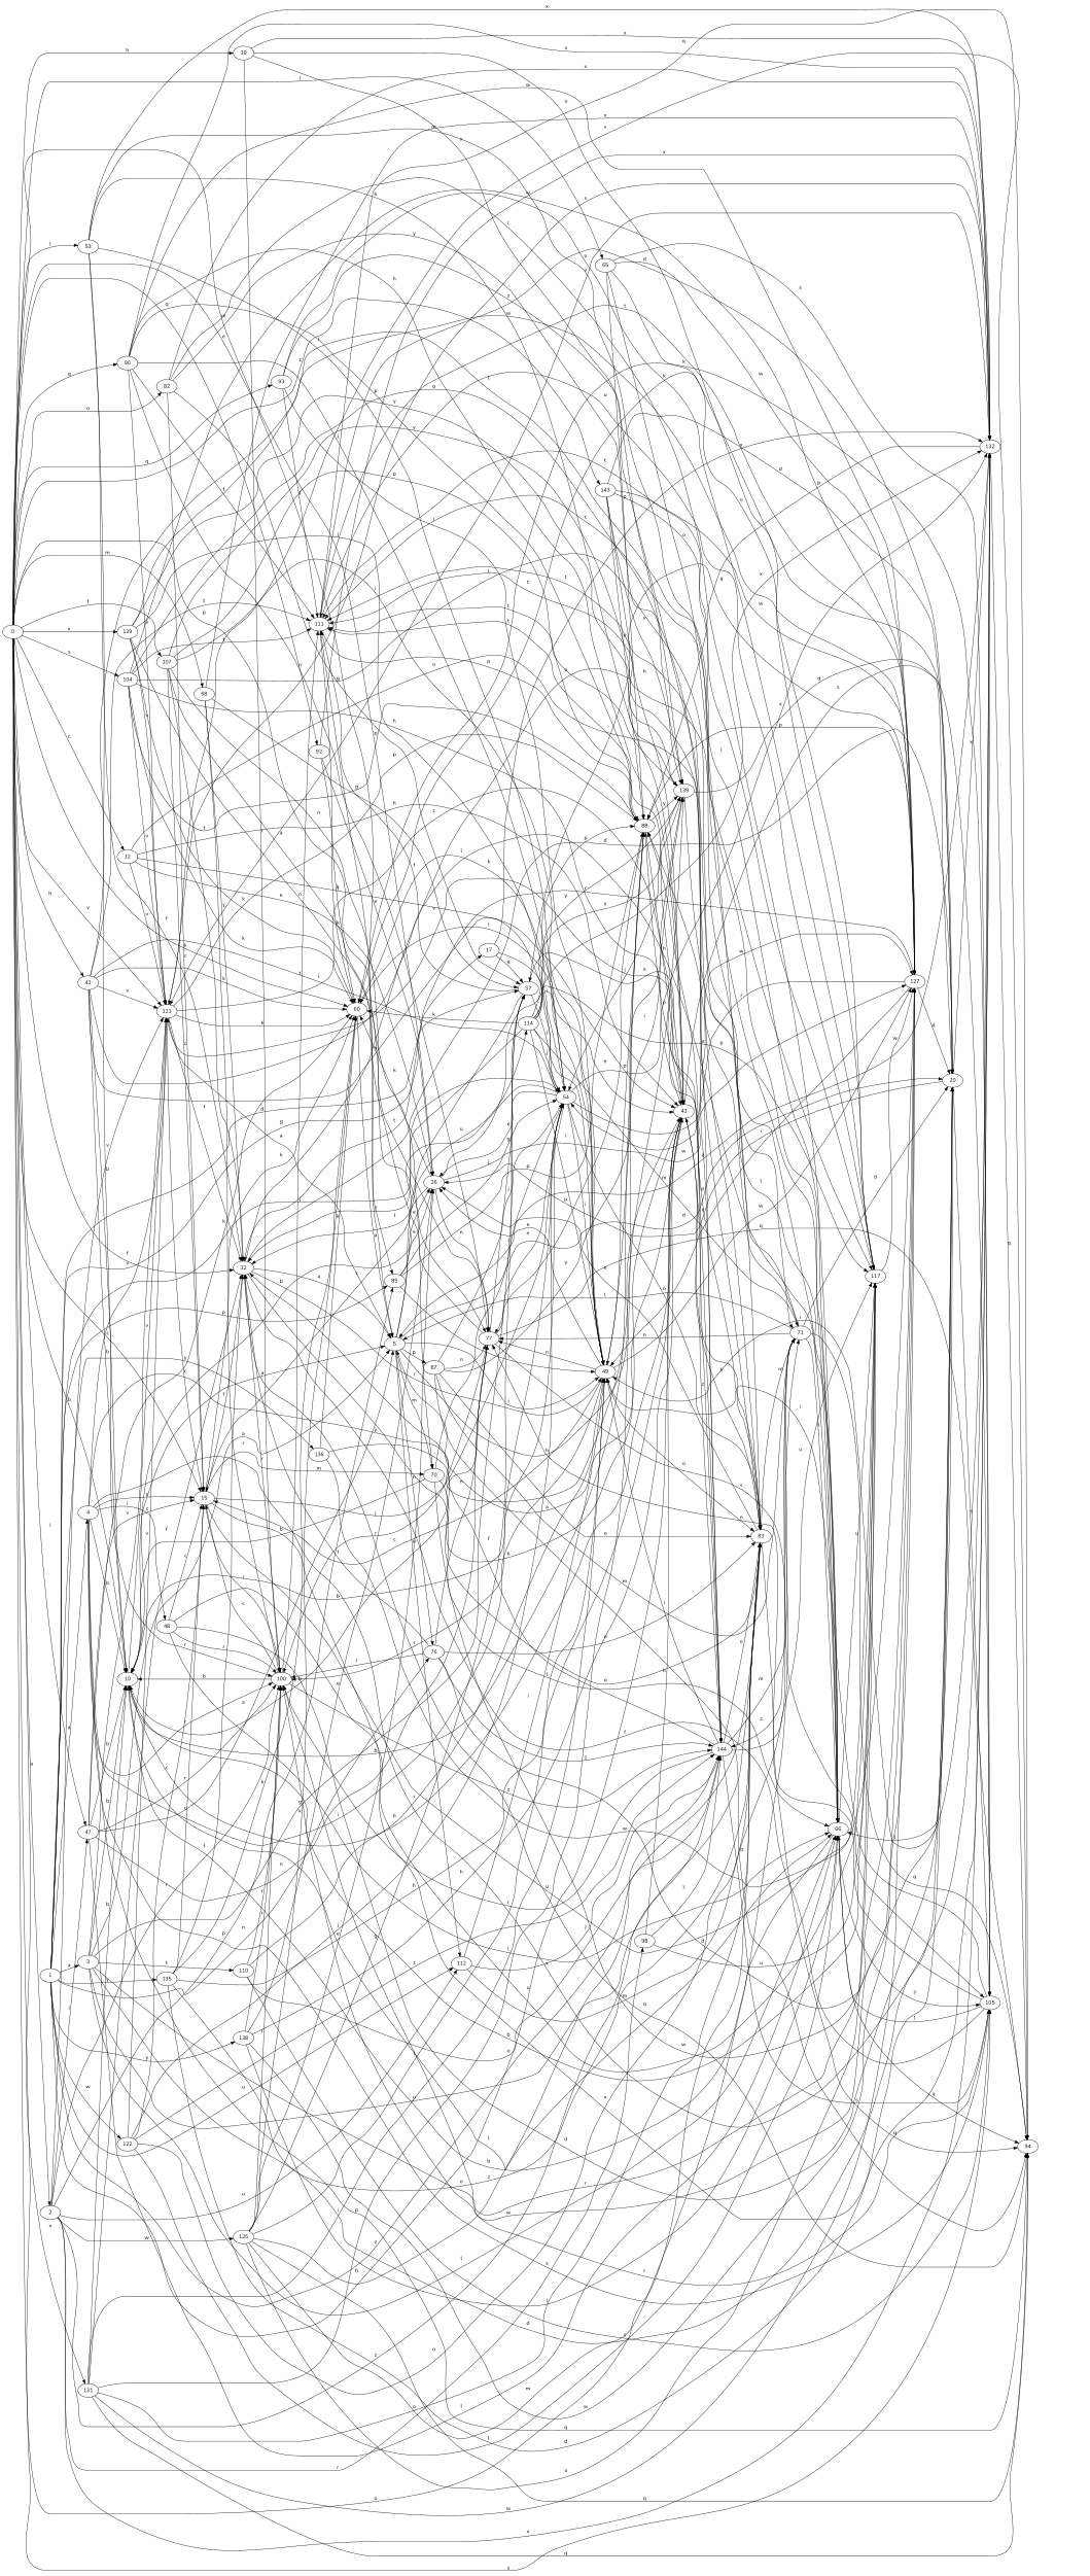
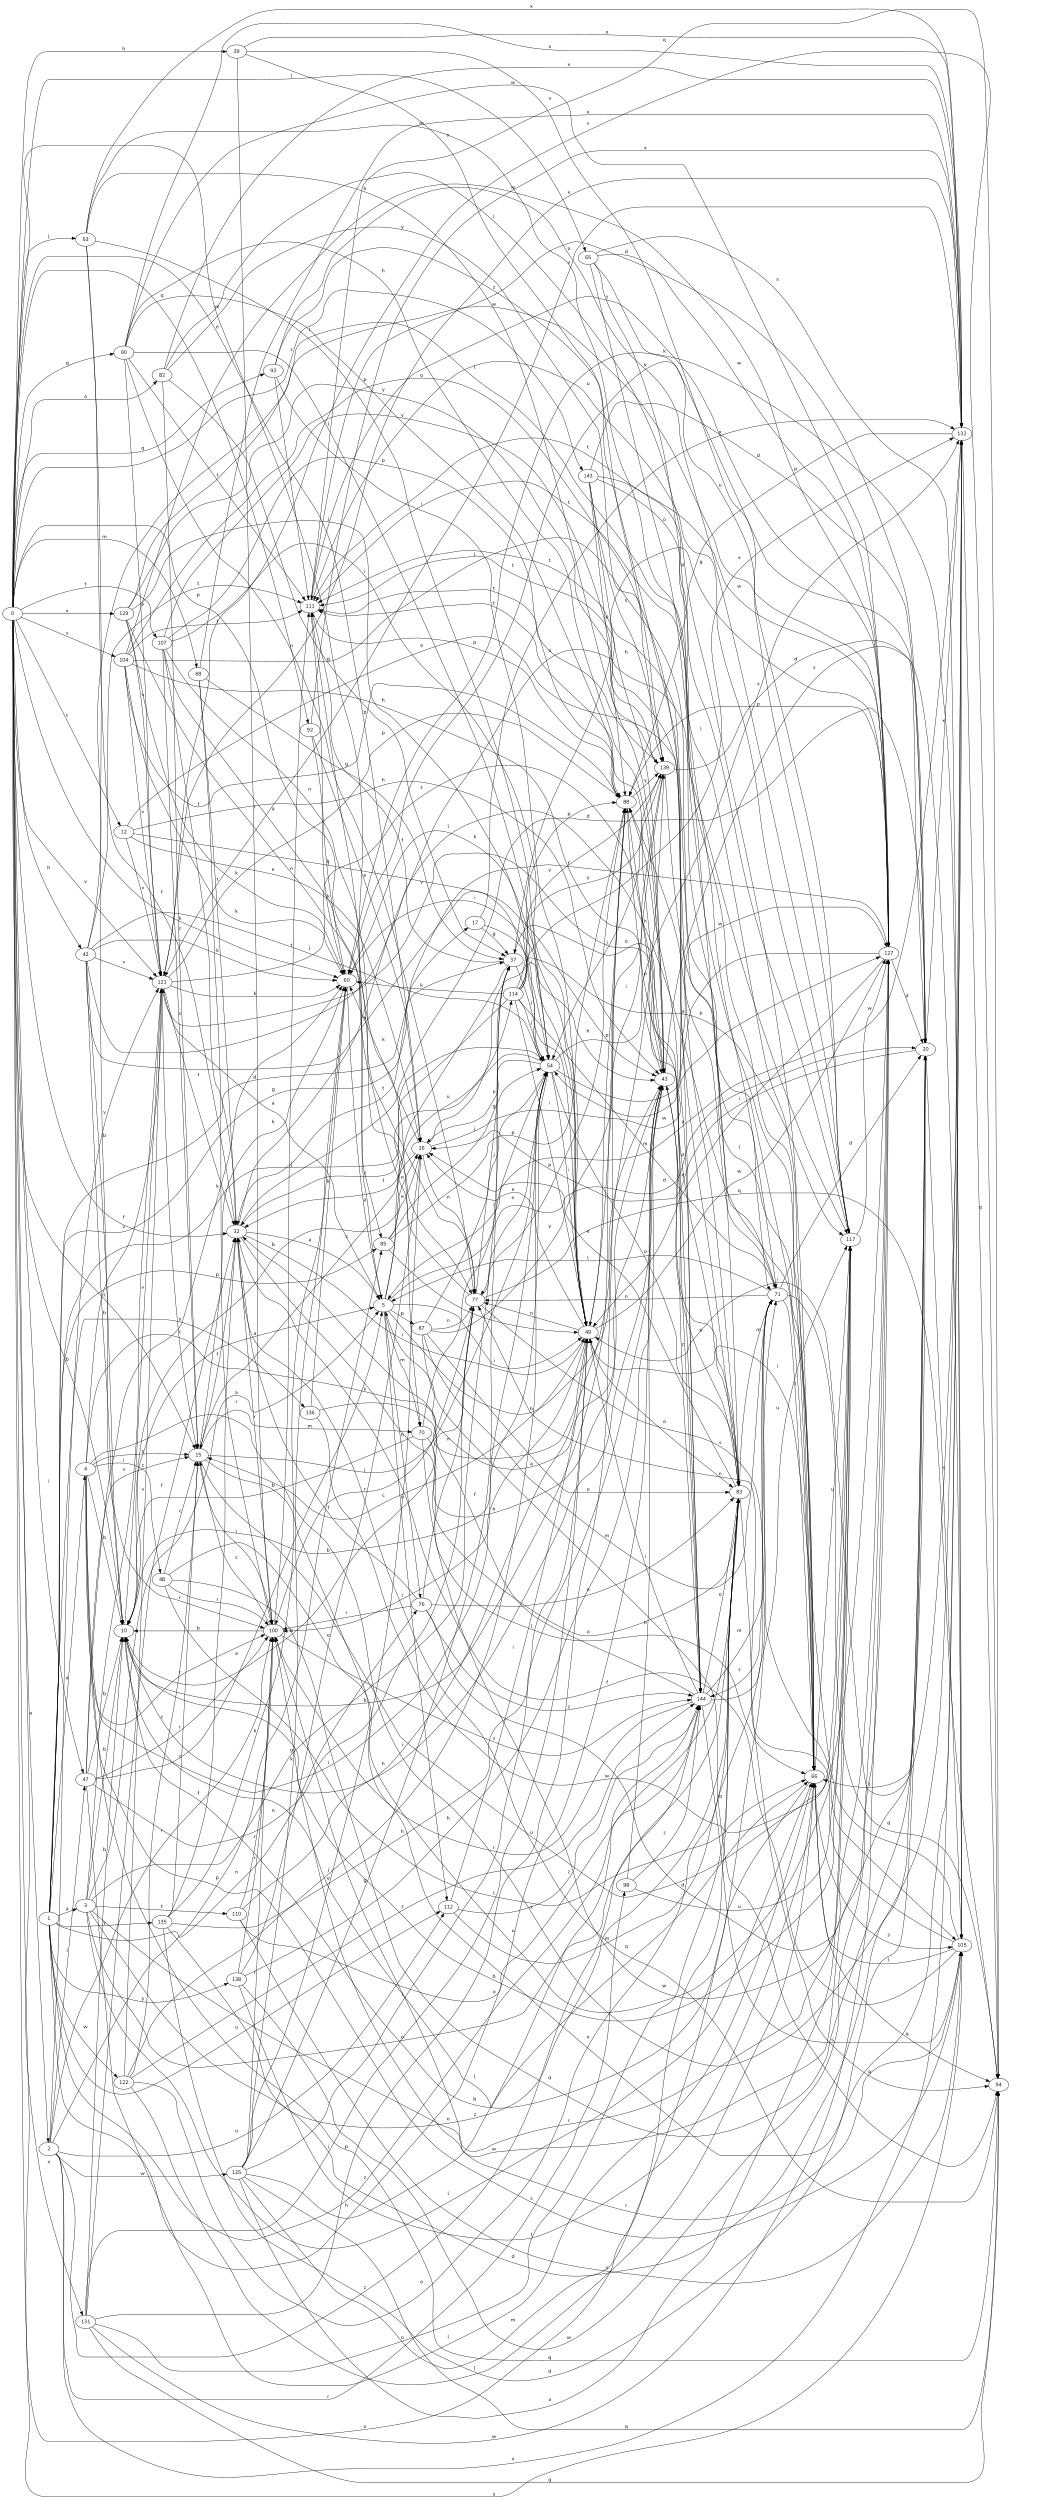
  strict digraph {
    fontname=Nunito
    rankdir=LR
    node [fontname=Nunito]
    edge [fontname=Nunito]
    0
    2
    10
    12
    15
    26
    32
    39
    42
    47
    53
    60
    65
    68
    70
    82
    83
    85
    90
    92
    93
    104
    105
    107
    121
    129
    131
    143
    112
    144
    98
    100
    125
    132
    43
    5
    66
    54
    117
    127
    139
    77
    20
    49
    94
    111
    71
    88
    37
    1
    3
    4
    17
    76
    122
    135
    136
    138
    110
    48
    87
    114
    0 -> 2 [label=a]
    0 -> 10 [label=b]
    0 -> 12 [label=c]
    0 -> 15 [label=c]
    0 -> 26 [label=e]
    0 -> 32 [label=f]
    0 -> 39 [label=h]
    0 -> 42 [label=h]
    0 -> 47 [label=i]
    0 -> 53 [label=j]
    0 -> 60 [label=k]
    0 -> 65 [label=l]
    0 -> 68 [label=m]
    0 -> 70 [label=m]
    0 -> 82 [label=o]
    0 -> 83 [label=o]
    0 -> 85 [label=p]
    0 -> 90 [label=q]
    0 -> 92 [label=q]
    0 -> 93 [label=q]
    0 -> 104 [label=s]
    0 -> 105 [label=s]
    0 -> 107 [label=t]
    0 -> 121 [label=v]
    0 -> 129 [label=x]
    0 -> 131 [label=x]
    0 -> 143 [label=z]
    2 -> 47 [label=i]
    2 -> 85 [label=p]
    2 -> 121 [label=v]
    2 -> 112 [label=u]
    2 -> 144 [label=z]
    2 -> 98 [label=r]
    2 -> 100 [label=r]
    2 -> 125 [label=w]
    2 -> 132 [label=x]
    10 -> 121 [label=v]
    10 -> 43 [label=h]
    10 -> 5 [label=a]
    10 -> 66 [label=l]
    12 -> 26 [label=e]
    12 -> 83 [label=o]
    12 -> 121 [label=v]
    12 -> 43 [label=h]
    12 -> 54 [label=j]
    15 -> 32 [label=f]
    15 -> 60 [label=k]
    15 -> 70 [label=m]
    15 -> 100 [label=r]
    15 -> 132 [label=x]
    15 -> 54 [label=j]
    15 -> 117 [label=u]
    26 -> 10 [label=b]
    26 -> 60 [label=k]
    26 -> 127 [label=w]
    26 -> 139 [label=y]
    26 -> 77 [label=n]
    32 -> 100 [label=r]
    32 -> 5 [label=a]
    32 -> 66 [label=l]
    32 -> 117 [label=u]
    32 -> 20 [label=d]
    32 -> 49 [label=i]
    32 -> 94 [label=q]
    39 -> 100 [label=r]
    39 -> 132 [label=x]
    39 -> 117 [label=u]
    39 -> 139 [label=y]
    42 -> 10 [label=b]
    42 -> 60 [label=k]
    42 -> 121 [label=v]
    42 -> 100 [label=r]
    42 -> 43 [label=h]
    42 -> 66 [label=l]
    42 -> 54 [label=j]
    42 -> 127 [label=w]
    42 -> 111 [label=t]
    47 -> 10 [label=b]
    47 -> 15 [label=c]
    47 -> 60 [label=k]
    47 -> 100 [label=r]
    47 -> 5 [label=a]
    47 -> 66 [label=l]
    47 -> 77 [label=n]
    53 -> 10 [label=b]
    53 -> 32 [label=f]
    53 -> 132 [label=x]
    53 -> 43 [label=h]
    53 -> 54 [label=j]
    53 -> 71 [label=m]
    60 -> 5 [label=a]
    60 -> 49 [label=i]
    65 -> 83 [label=o]
    65 -> 105 [label=s]
    65 -> 117 [label=u]
    65 -> 127 [label=w]
-   65 -> 88 [label=p]
+   65 -> 71 [label=p]
    68 -> 32 [label=f]
    68 -> 100 [label=r]
    68 -> 132 [label=x]
    68 -> 37 [label=g]
    70 -> 10 [label=b]
    70 -> 83 [label=o]
    70 -> 54 [label=j]
    70 -> 127 [label=w]
    82 -> 15 [label=c]
    82 -> 132 [label=x]
    82 -> 66 [label=l]
    82 -> 139 [label=y]
    82 -> 37 [label=g]
    83 -> 26 [label=e]
    83 -> 43 [label=h]
    83 -> 94 [label=q]
    83 -> 71 [label=m]
    83 -> 88 [label=p]
    85 -> 26 [label=e]
    85 -> 54 [label=j]
    85 -> 49 [label=i]
    85 -> 88 [label=p]
    90 -> 121 [label=v]
    90 -> 132 [label=x]
    90 -> 43 [label=h]
    90 -> 54 [label=j]
    90 -> 127 [label=w]
    90 -> 77 [label=n]
    90 -> 111 [label=t]
    90 -> 88 [label=p]
    92 -> 26 [label=e]
    92 -> 60 [label=k]
    92 -> 132 [label=x]
    93 -> 144 [label=z]
    93 -> 117 [label=u]
    93 -> 49 [label=i]
    93 -> 111 [label=t]
    104 -> 60 [label=k]
    104 -> 83 [label=o]
    104 -> 121 [label=v]
    104 -> 43 [label=h]
    104 -> 66 [label=l]
    104 -> 127 [label=w]
    104 -> 111 [label=t]
    104 -> 88 [label=p]
    105 -> 32 [label=f]
    105 -> 60 [label=k]
    105 -> 100 [label=r]
    105 -> 66 [label=l]
    105 -> 77 [label=n]
    105 -> 49 [label=i]
    107 -> 15 [label=c]
    107 -> 32 [label=f]
    107 -> 5 [label=a]
    107 -> 139 [label=y]
    107 -> 77 [label=n]
    107 -> 49 [label=i]
    107 -> 88 [label=p]
    121 -> 15 [label=c]
    121 -> 32 [label=f]
    121 -> 60 [label=k]
    121 -> 144 [label=z]
    121 -> 132 [label=x]
    121 -> 5 [label=a]
    121 -> 88 [label=p]
    129 -> 60 [label=k]
    129 -> 121 [label=v]
    129 -> 66 [label=l]
    129 -> 54 [label=j]
    129 -> 139 [label=y]
    129 -> 77 [label=n]
    131 -> 10 [label=b]
    131 -> 32 [label=f]
    131 -> 83 [label=o]
    131 -> 127 [label=w]
    131 -> 49 [label=i]
    131 -> 94 [label=q]
    131 -> 88 [label=p]
    143 -> 43 [label=h]
    143 -> 66 [label=l]
    143 -> 127 [label=w]
    143 -> 139 [label=y]
    143 -> 20 [label=d]
    143 -> 88 [label=p]
    112 -> 144 [label=z]
    112 -> 49 [label=i]
    112 -> 71 [label=m]
    144 -> 32 [label=f]
    144 -> 83 [label=o]
    144 -> 105 [label=s]
    144 -> 121 [label=v]
    144 -> 100 [label=r]
    144 -> 117 [label=u]
    144 -> 49 [label=i]
    144 -> 111 [label=t]
    144 -> 71 [label=m]
    98 -> 144 [label=z]
    98 -> 43 [label=h]
    98 -> 117 [label=u]
    100 -> 10 [label=b]
    100 -> 15 [label=c]
    100 -> 144 [label=z]
    100 -> 111 [label=t]
    125 -> 26 [label=e]
    125 -> 60 [label=k]
    125 -> 144 [label=z]
    125 -> 100 [label=r]
    125 -> 117 [label=u]
    125 -> 49 [label=i]
    125 -> 94 [label=q]
    125 -> 71 [label=m]
    125 -> 37 [label=g]
    132 -> 121 [label=v]
    132 -> 5 [label=a]
    132 -> 49 [label=i]
    132 -> 94 [label=q]
    132 -> 88 [label=p]
    43 -> 105 [label=s]
    43 -> 144 [label=z]
    43 -> 5 [label=a]
    43 -> 111 [label=t]
    43 -> 88 [label=p]
    5 -> 26 [label=e]
    5 -> 70 [label=m]
    5 -> 112 [label=u]
    5 -> 43 [label=h]
    5 -> 20 [label=d]
    5 -> 49 [label=i]
    5 -> 76 [label=n]
    5 -> 87 [label=p]
    5 -> 114 [label=u]
    66 -> 10 [label=b]
    66 -> 105 [label=s]
    66 -> 117 [label=u]
    66 -> 94 [label=q]
    66 -> 111 [label=t]
    54 -> 10 [label=b]
    54 -> 26 [label=e]
    54 -> 32 [label=f]
    54 -> 83 [label=o]
    54 -> 100 [label=r]
    54 -> 132 [label=x]
    54 -> 127 [label=w]
    54 -> 77 [label=n]
    54 -> 49 [label=i]
    117 -> 10 [label=b]
    117 -> 100 [label=r]
    117 -> 127 [label=w]
    117 -> 111 [label=t]
    127 -> 32 [label=f]
    127 -> 54 [label=j]
    127 -> 20 [label=d]
    127 -> 49 [label=i]
    127 -> 111 [label=t]
    127 -> 88 [label=p]
    127 -> 37 [label=g]
    139 -> 66 [label=l]
    139 -> 54 [label=j]
    139 -> 20 [label=d]
    139 -> 49 [label=i]
    139 -> 111 [label=t]
    77 -> 10 [label=b]
    77 -> 105 [label=s]
    77 -> 100 [label=r]
    77 -> 94 [label=q]
    77 -> 111 [label=t]
    77 -> 88 [label=p]
    77 -> 37 [label=g]
    20 -> 26 [label=e]
    20 -> 60 [label=k]
    20 -> 105 [label=s]
    20 -> 132 [label=x]
    20 -> 66 [label=l]
    49 -> 15 [label=c]
    49 -> 26 [label=e]
    49 -> 60 [label=k]
    49 -> 83 [label=o]
    49 -> 127 [label=w]
    49 -> 77 [label=n]
    49 -> 88 [label=p]
    94 -> 121 [label=v]
    111 -> 60 [label=k]
    111 -> 117 [label=u]
    111 -> 20 [label=d]
    111 -> 94 [label=q]
    111 -> 88 [label=p]
    71 -> 144 [label=z]
    71 -> 5 [label=l]
    71 -> 66 [label=l]
    71 -> 77 [label=n]
    71 -> 20 [label=d]
    71 -> 94 [label=q]
    71 -> 111 [label=t]
    71 -> 88 [label=p]
    88 -> 10 [label=b]
    88 -> 43 [label=h]
    88 -> 139 [label=y]
    37 -> 15 [label=c]
    37 -> 83 [label=o]
    37 -> 54 [label=j]
    37 -> 111 [label=t]
    1 -> 85 [label=p]
    1 -> 112 [label=u]
    1 -> 144 [label=z]
    1 -> 43 [label=h]
    1 -> 54 [label=j]
    1 -> 37 [label=g]
    1 -> 3 [label=a]
    1 -> 4 [label=a]
    1 -> 17 [label=d]
    1 -> 76 [label=n]
    1 -> 122 [label=w]
    1 -> 135 [label=y]
    1 -> 136 [label=y]
    1 -> 138 [label=y]
    3 -> 10 [label=b]
    3 -> 83 [label=o]
    3 -> 121 [label=v]
    3 -> 5 [label=a]
    3 -> 66 [label=l]
    3 -> 127 [label=w]
    3 -> 20 [label=d]
    3 -> 37 [label=g]
    3 -> 110 [label=t]
    4 -> 10 [label=b]
    4 -> 15 [label=c]
    4 -> 105 [label=s]
    4 -> 121 [label=v]
    4 -> 100 [label=r]
    4 -> 132 [label=x]
    4 -> 139 [label=y]
    4 -> 49 [label=i]
    4 -> 94 [label=q]
    4 -> 48 [label=i]
    17 -> 132 [label=x]
    17 -> 49 [label=i]
    17 -> 37 [label=g]
    76 -> 32 [label=f]
    76 -> 83 [label=o]
    76 -> 144 [label=z]
    76 -> 100 [label=r]
    76 -> 77 [label=n]
    76 -> 20 [label=d]
    122 -> 15 [label=c]
    122 -> 83 [label=o]
    122 -> 121 [label=v]
    122 -> 144 [label=z]
    122 -> 66 [label=l]
    122 -> 54 [label=j]
    135 -> 15 [label=c]
    135 -> 32 [label=f]
    135 -> 60 [label=k]
    135 -> 83 [label=o]
    135 -> 43 [label=h]
    135 -> 20 [label=d]
    136 -> 60 [label=k]
    136 -> 43 [label=h]
    136 -> 127 [label=w]
    138 -> 26 [label=e]
    138 -> 100 [label=r]
    138 -> 43 [label=h]
    138 -> 66 [label=l]
    138 -> 127 [label=w]
    110 -> 83 [label=o]
    110 -> 105 [label=s]
    110 -> 100 [label=r]
    110 -> 49 [label=i]
    48 -> 15 [label=c]
    48 -> 100 [label=r]
    48 -> 66 [label=l]
    48 -> 117 [label=u]
    48 -> 20 [label=d]
    87 -> 83 [label=o]
    87 -> 54 [label=j]
    87 -> 139 [label=y]
    87 -> 77 [label=n]
    87 -> 94 [label=q]
    87 -> 71 [label=m]
    114 -> 32 [label=f]
    114 -> 60 [label=k]
    114 -> 132 [label=x]
    114 -> 43 [label=h]
    114 -> 54 [label=j]
    114 -> 117 [label=u]
    114 -> 139 [label=y]
    114 -> 49 [label=i]
    114 -> 71 [label=m]
    114 -> 88 [label=p]
  }
